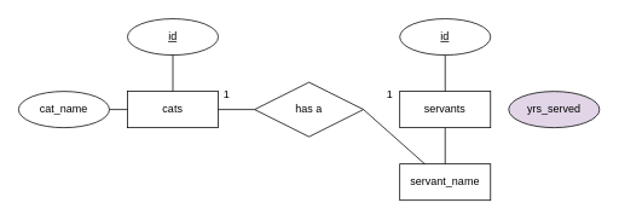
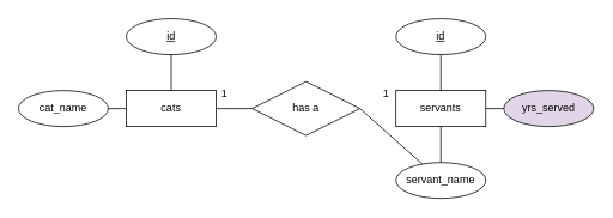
  <mxCell id="0" />
  <mxCell id="1" parent="0" />
  <mxCell id="2" value="cats" style="whiteSpace=wrap;html=1;align=center;" parent="1" vertex="1"><mxGeometry x="140" y="100" width="100" height="40" as="geometry" /></mxCell>
  <mxCell id="3" value="cat_name" style="ellipse;whiteSpace=wrap;html=1;align=center;" parent="1" vertex="1"><mxGeometry x="20" y="100" width="100" height="40" as="geometry" /></mxCell>
  <mxCell id="4" value="id" style="ellipse;whiteSpace=wrap;html=1;align=center;fontStyle=4;" parent="1" vertex="1"><mxGeometry x="140" y="20" width="100" height="40" as="geometry" /></mxCell>
  <mxCell id="5" value="" style="endArrow=none;html=1;rounded=0;entryX=1;entryY=0.5;entryDx=0;entryDy=0;" parent="1" target="3" edge="1"><mxGeometry relative="1" as="geometry"><mxPoint x="140" y="120" as="sourcePoint" /><mxPoint x="400" y="130" as="targetPoint" /></mxGeometry></mxCell>
  <mxCell id="6" value="" style="endArrow=none;html=1;rounded=0;exitX=0.5;exitY=0;exitDx=0;exitDy=0;entryX=0.5;entryY=1;entryDx=0;entryDy=0;" parent="1" source="2" target="4" edge="1"><mxGeometry relative="1" as="geometry"><mxPoint x="240" y="130" as="sourcePoint" /><mxPoint x="400" y="130" as="targetPoint" /></mxGeometry></mxCell>
  <mxCell id="7" value="servants" style="whiteSpace=wrap;html=1;align=center;" parent="1" vertex="1"><mxGeometry x="440" y="100" width="100" height="40" as="geometry" /></mxCell>
  <mxCell id="8" value="yrs_served" style="ellipse;whiteSpace=wrap;html=1;align=center;fillColor=#e1d5e7;" parent="1" vertex="1"><mxGeometry x="560" y="100" width="100" height="40" as="geometry" /></mxCell>
- <mxCell id="9" value="servant_name" style="whiteSpace=wrap;html=1;align=center;rounded=0;" parent="1" vertex="1"><mxGeometry x="440" y="180" width="100" height="40" as="geometry" /></mxCell>
+ <mxCell id="9" value="servant_name" style="ellipse;whiteSpace=wrap;html=1;align=center;" parent="1" vertex="1"><mxGeometry x="440" y="180" width="100" height="40" as="geometry" /></mxCell>
  <mxCell id="10" value="id" style="ellipse;whiteSpace=wrap;html=1;align=center;fontStyle=4;" parent="1" vertex="1"><mxGeometry x="440" y="20" width="100" height="40" as="geometry" /></mxCell>
  <mxCell id="11" value="" style="endArrow=none;html=1;rounded=0;exitX=0.5;exitY=1;exitDx=0;exitDy=0;entryX=0.5;entryY=0;entryDx=0;entryDy=0;" parent="1" source="7" target="9" edge="1"><mxGeometry relative="1" as="geometry"><mxPoint x="540" y="130" as="sourcePoint" /><mxPoint x="700" y="130" as="targetPoint" /></mxGeometry></mxCell>
  <mxCell id="12" value="" style="endArrow=none;html=1;rounded=0;exitX=0.5;exitY=0;exitDx=0;exitDy=0;entryX=0.5;entryY=1;entryDx=0;entryDy=0;" parent="1" source="7" target="10" edge="1"><mxGeometry relative="1" as="geometry"><mxPoint x="540" y="130" as="sourcePoint" /><mxPoint x="700" y="130" as="targetPoint" /></mxGeometry></mxCell>
+ <mxCell id="13" value="" style="endArrow=none;html=1;rounded=0;exitX=1;exitY=0.5;exitDx=0;exitDy=0;entryX=0;entryY=0.5;entryDx=0;entryDy=0;" parent="1" source="7" target="8" edge="1"><mxGeometry relative="1" as="geometry"><mxPoint x="500" y="110" as="sourcePoint" /><mxPoint x="500" y="70" as="targetPoint" /></mxGeometry></mxCell>
  <mxCell id="14" value="has a" style="shape=rhombus;perimeter=rhombusPerimeter;whiteSpace=wrap;html=1;align=center;" parent="1" vertex="1"><mxGeometry x="280" y="90" width="120" height="60" as="geometry" /></mxCell>
  <mxCell id="15" value="" style="endArrow=none;html=1;rounded=0;exitX=1;exitY=0.5;exitDx=0;exitDy=0;" parent="1" source="2" edge="1"><mxGeometry relative="1" as="geometry"><mxPoint x="260" y="130" as="sourcePoint" /><mxPoint x="280" y="120" as="targetPoint" /></mxGeometry></mxCell>
  <mxCell id="16" value="" style="endArrow=none;html=1;rounded=0;exitX=1;exitY=0.5;exitDx=0;exitDy=0;" parent="1" source="14" target="9" edge="1"><mxGeometry relative="1" as="geometry"><mxPoint x="250" y="130" as="sourcePoint" /><mxPoint x="290" y="130" as="targetPoint" /></mxGeometry></mxCell>
  <mxCell id="17" value="1" style="text;strokeColor=none;fillColor=none;spacingLeft=4;spacingRight=4;overflow=hidden;rotatable=0;points=[[0,0.5],[1,0.5]];portConstraint=eastwest;fontSize=12;" parent="1" vertex="1"><mxGeometry x="240" y="90" width="20" height="30" as="geometry" /></mxCell>
  <mxCell id="18" value="1" style="text;strokeColor=none;fillColor=none;spacingLeft=4;spacingRight=4;overflow=hidden;rotatable=0;points=[[0,0.5],[1,0.5]];portConstraint=eastwest;fontSize=12;" parent="1" vertex="1"><mxGeometry x="420" y="90" width="20" height="30" as="geometry" /></mxCell>
